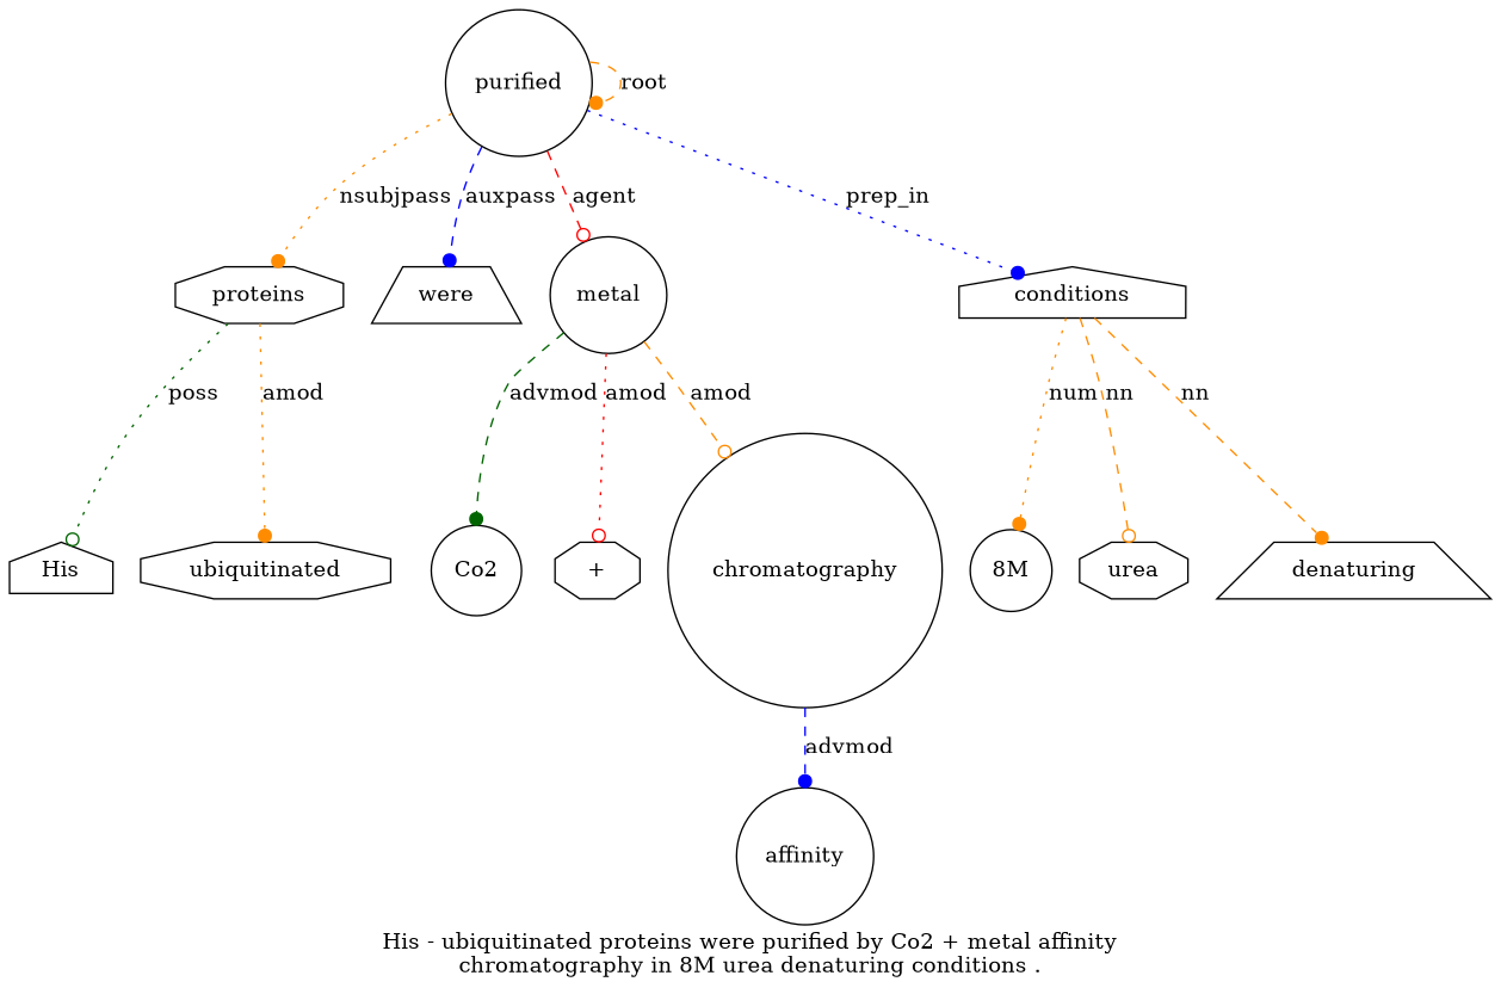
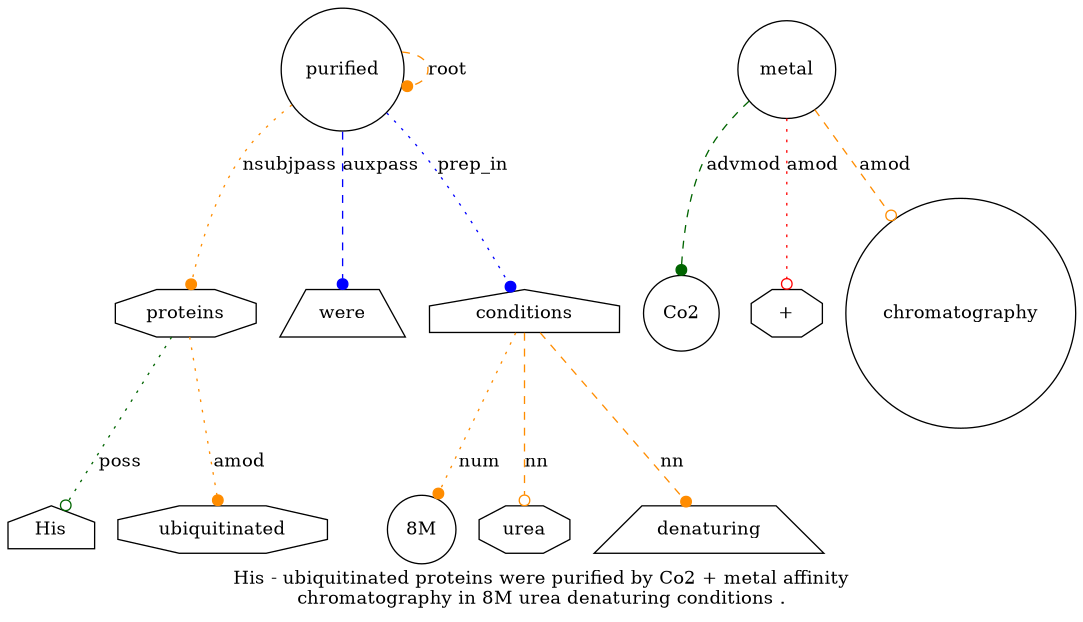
  digraph {
    label="His - ubiquitinated proteins were purified by Co2 + metal affinity\nchromatography in 8M urea denaturing conditions ."
    node [fillcolor=white shape=circle style=filled]
    edge [arrowhead=dot color=darkorange style=dashed]
    n1 [label=proteins shape=octagon]
    n2 [label=His shape=house]
    n3 [label=ubiquitinated shape=octagon]
    n4 [label=purified]
    n5 [label=were shape=trapezium]
    n6 [label=metal]
    n7 [label=conditions shape=house]
    n8 [label=Co2]
    n9 [label="+" shape=octagon]
    n10 [label=chromatography]
    n11 [label="8M"]
    n12 [label=urea shape=octagon]
    n13 [label=denaturing shape=trapezium]
-   n14 [label=affinity]
    n1 -> n2 [arrowhead=odot color=darkgreen label=poss style=dotted]
    n1 -> n3 [label=amod style=dotted]
    n4 -> n1 [label=nsubjpass style=dotted]
    n4 -> n4 [label=root]
    n4 -> n5 [color=blue label=auxpass]
-   n4 -> n6 [arrowhead=odot color=red label=agent]
    n4 -> n7 [color=blue label=prep_in style=dotted]
    n6 -> n8 [color=darkgreen label=advmod]
    n6 -> n9 [arrowhead=odot color=red label=amod style=dotted]
    n6 -> n10 [arrowhead=odot label=amod]
    n7 -> n11 [label=num style=dotted]
    n7 -> n12 [arrowhead=odot label=nn]
    n7 -> n13 [label=nn]
-   n10 -> n14 [color=blue label=advmod]
  }
